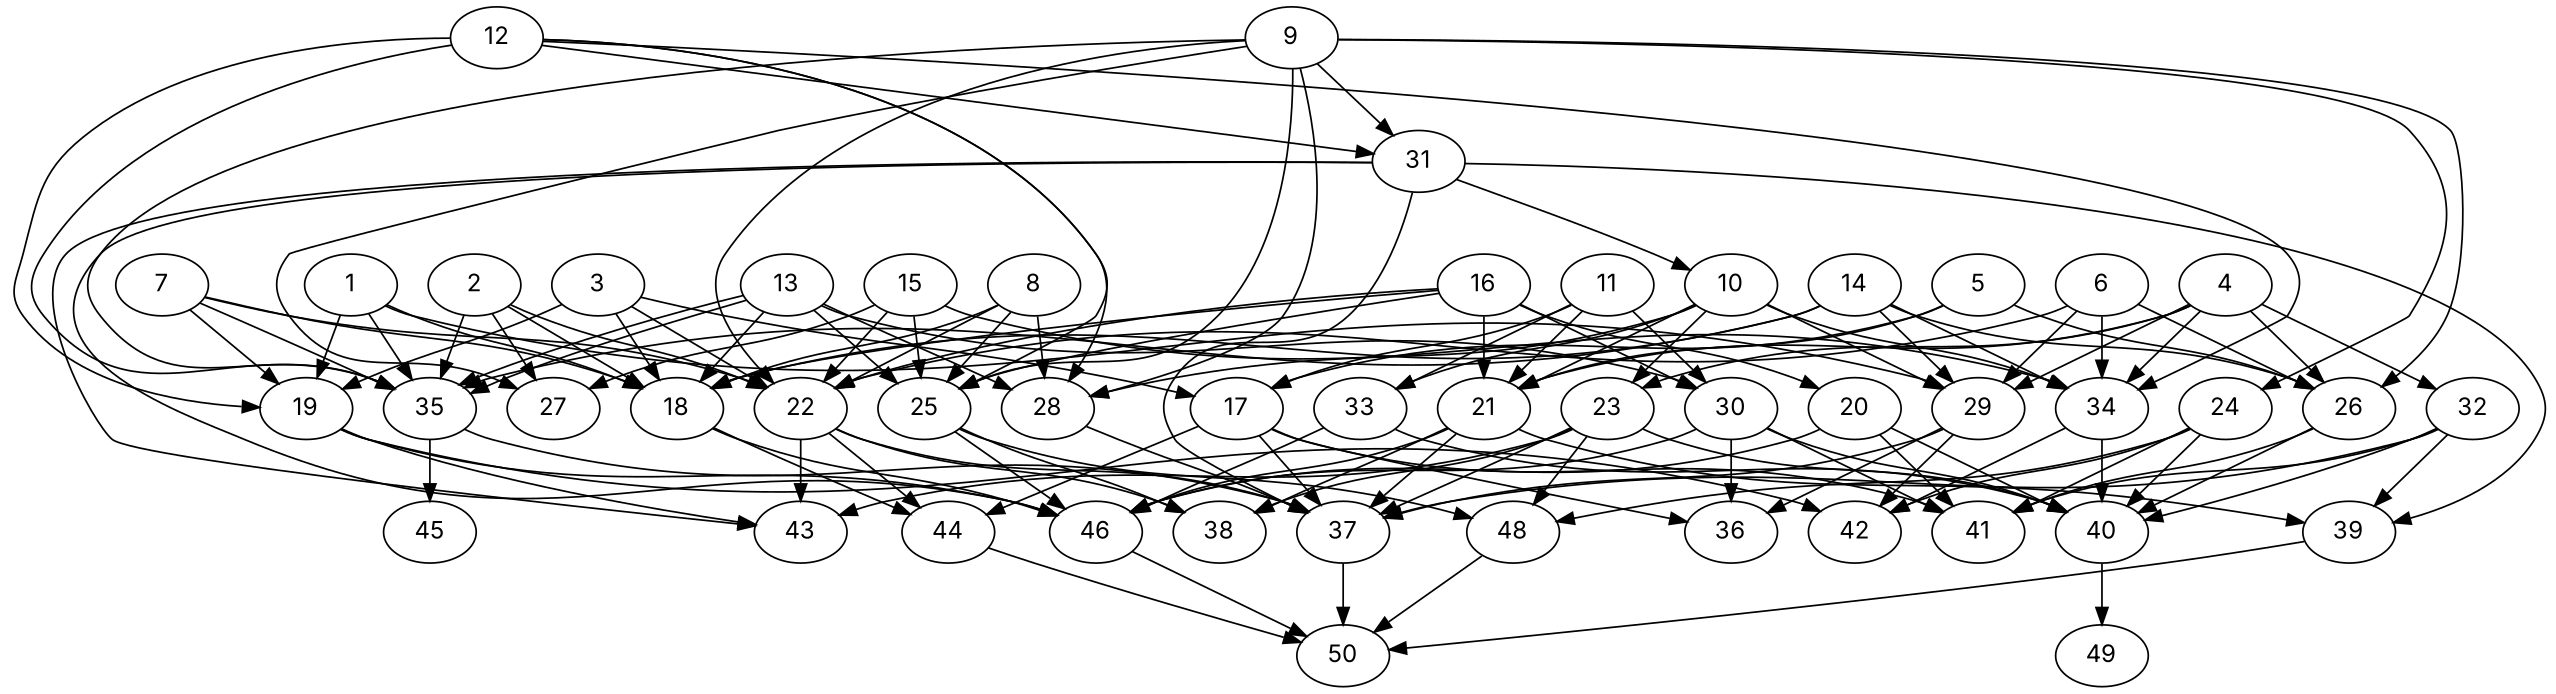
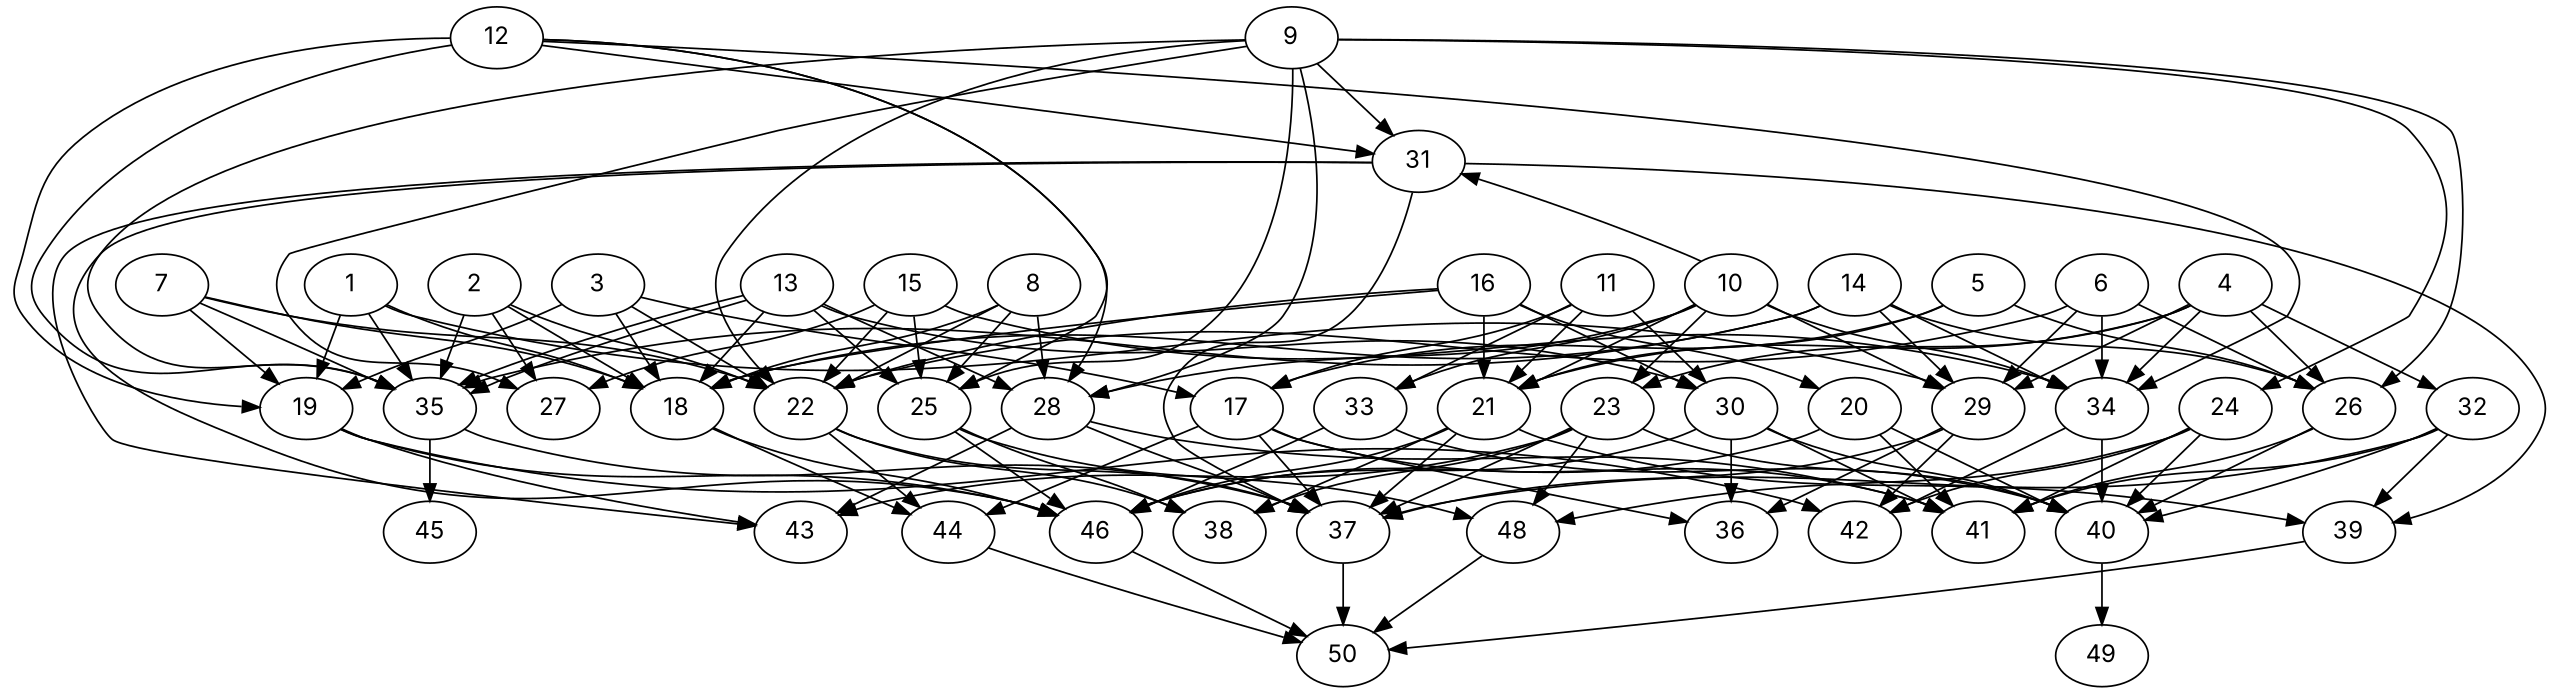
  digraph {
    fontname=Inter
    node [alpha=0.07 fontname=Inter]
    edge [fontname=Inter]
    1 [alpha=0.01 expect_size=41735168]
    18 [alpha=0.05 expect_size=26490880]
    19 [expect_size=29910016]
    29 [alpha=0.02 expect_size=32425984]
    35 [alpha=0.04 expect_size=10109952]
    44 [expect_size=31938560]
    46 [alpha=0.13 expect_size=33077248]
    42 [alpha=0.16 expect_size=40433664]
    43 [alpha=0.10 expect_size=10357760]
    36 [alpha=0.15 expect_size=26574848]
    37 [alpha=0.06 expect_size=39300096]
    45 [alpha=0.02 expect_size=22663168]
    50 [alpha=0.12 expect_size=34415616]
    2 [alpha=0.03 expect_size=34906112]
    22 [alpha=0.13 expect_size=33574912]
    27 [alpha=0.19 expect_size=48927744]
    38 [alpha=0.05 expect_size=35790848]
    34 [alpha=0.16 expect_size=5853184]
    40 [alpha=0.06 expect_size=11713536]
    49 [alpha=0.06 expect_size=46303232]
    3 [alpha=0.14 expect_size=38344704]
    17 [alpha=0.08 expect_size=52052992]
    41 [alpha=0.15 expect_size=47929344]
    4 [alpha=0.16 expect_size=9994240]
    21 [alpha=0.04 expect_size=47991808]
    23 [alpha=0.17 expect_size=37779456]
    26 [alpha=0.05 expect_size=41107456]
    32 [expect_size=29296640]
    39 [alpha=0.15 expect_size=6511616]
    48 [alpha=0.19 expect_size=34461696]
    5 [alpha=0.01 expect_size=52401152]
    6 [alpha=0.18 expect_size=36478976]
    7 [alpha=0.09 expect_size=39936000]
    8 [alpha=0.01 expect_size=42892288]
    25 [expect_size=50114560]
    28 [alpha=0.08 expect_size=20999168]
    9 [alpha=0.10 expect_size=18307072]
    24 [alpha=0.02 expect_size=9732096]
    31 [alpha=0.17 expect_size=19142656]
    10 [alpha=0.17 expect_size=48961536]
    33 [alpha=0.09 expect_size=13833216]
    11 [alpha=0.14 expect_size=24889344]
    30 [alpha=0.15 expect_size=48078848]
    12 [alpha=0.02 expect_size=26373120]
    13 [alpha=0.08 expect_size=32293888]
    14 [alpha=0.17 expect_size=17100800]
    15 [alpha=0.16 expect_size=8602624]
    16 [alpha=0.03 expect_size=10652672]
    20 [alpha=0.08 expect_size=7194624]
    1 -> 18
    1 -> 19
    1 -> 29
    1 -> 35
    18 -> 44
    18 -> 46
    19 -> 46
    19 -> 42
    19 -> 43
    29 -> 42
    29 -> 36
    29 -> 37
    35 -> 37
    35 -> 45
    44 -> 50
    46 -> 50
    37 -> 50
    2 -> 18
    2 -> 35
    2 -> 22
    2 -> 27
    22 -> 44
    22 -> 37
    22 -> 38
    34 -> 42
    34 -> 40
    40 -> 49
    3 -> 18
    3 -> 19
    3 -> 22
    3 -> 17
    17 -> 44
    17 -> 36
    17 -> 37
    17 -> 41
    4 -> 29
    4 -> 34
    4 -> 21
    4 -> 23
    4 -> 26
    4 -> 32
    21 -> 46
    21 -> 37
    21 -> 38
    21 -> 39
    23 -> 43
    23 -> 37
    23 -> 38
    23 -> 40
    23 -> 48
    26 -> 40
    26 -> 41
    32 -> 37
    32 -> 40
    32 -> 41
    32 -> 39
    39 -> 50
    48 -> 50
    5 -> 17
    5 -> 21
    5 -> 26
    6 -> 29
    6 -> 22
    6 -> 34
    6 -> 26
    7 -> 18
    7 -> 19
    7 -> 35
    7 -> 22
    8 -> 18
    8 -> 22
    8 -> 25
    8 -> 28
    25 -> 46
    25 -> 38
    25 -> 48
-   22 -> 43
+   28 -> 43
    28 -> 37
+   28 -> 41
    9 -> 35
    9 -> 22
    9 -> 27
    9 -> 26
    9 -> 25
    9 -> 28
    9 -> 24
    9 -> 31
    24 -> 42
    24 -> 40
    24 -> 41
    24 -> 48
    31 -> 46
    31 -> 43
    31 -> 37
    31 -> 39
    10 -> 29
    10 -> 34
    10 -> 21
    10 -> 23
    10 -> 28
-   31 -> 10
+   10 -> 31
    10 -> 33
    33 -> 46
    33 -> 40
    11 -> 17
    11 -> 21
    11 -> 33
    11 -> 30
    30 -> 46
    30 -> 36
    30 -> 40
    30 -> 41
    12 -> 19
    12 -> 35
    12 -> 34
    12 -> 25
    12 -> 28
    12 -> 31
    13 -> 18
    13 -> 35
    13 -> 35
    13 -> 25
    13 -> 28
    13 -> 30
    14 -> 18
    14 -> 29
    14 -> 35
    14 -> 34
    14 -> 26
    15 -> 22
    15 -> 27
    15 -> 34
    15 -> 25
    16 -> 18
    16 -> 22
    16 -> 21
-   16 -> 25
    16 -> 30
    16 -> 20
    20 -> 46
    20 -> 40
    20 -> 41
  }
